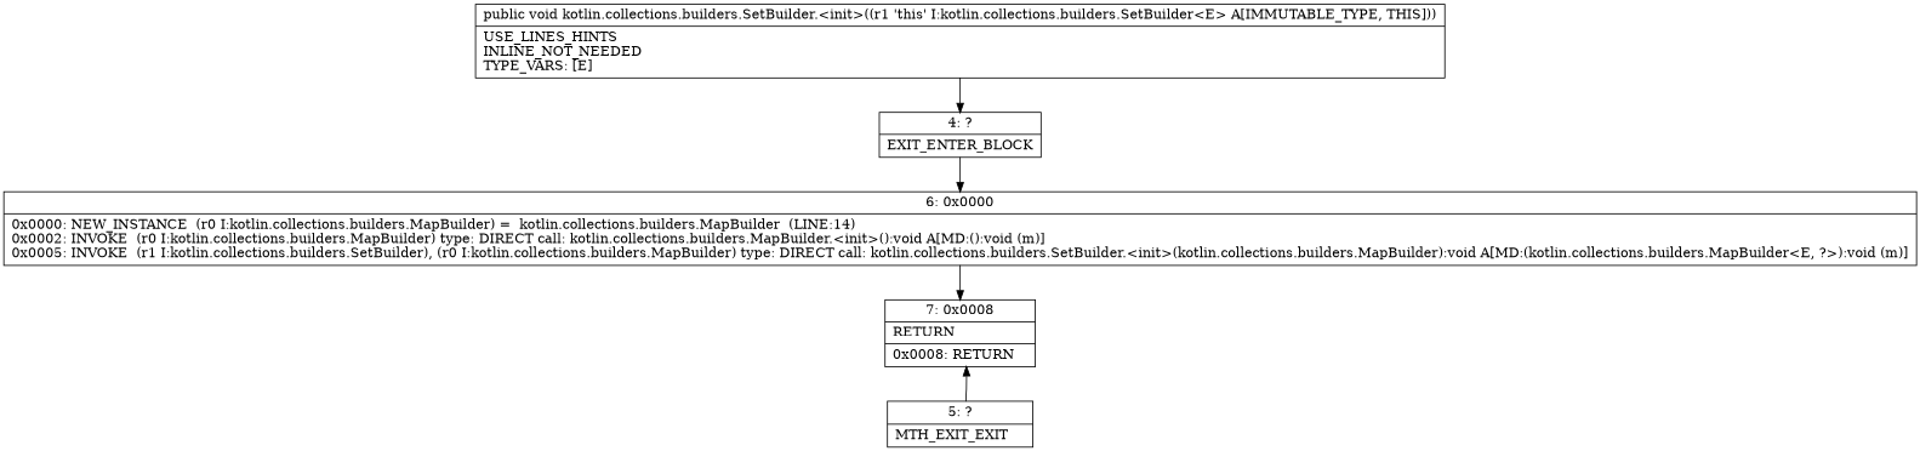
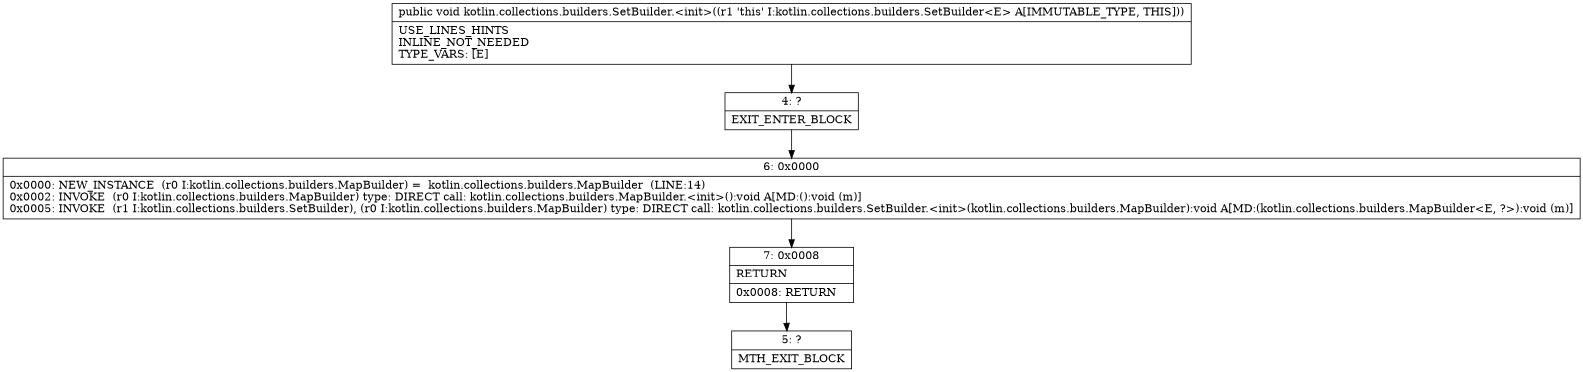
  digraph {
    node [shape=record]
    n1 [label="{4\:\ ?|EXIT_ENTER_BLOCK\l}"]
    n2 [label="{6\:\ 0x0000|0x0000: NEW_INSTANCE  (r0 I:kotlin.collections.builders.MapBuilder) =  kotlin.collections.builders.MapBuilder  (LINE:14)\l0x0002: INVOKE  (r0 I:kotlin.collections.builders.MapBuilder) type: DIRECT call: kotlin.collections.builders.MapBuilder.\<init\>():void A[MD:():void (m)]\l0x0005: INVOKE  (r1 I:kotlin.collections.builders.SetBuilder), (r0 I:kotlin.collections.builders.MapBuilder) type: DIRECT call: kotlin.collections.builders.SetBuilder.\<init\>(kotlin.collections.builders.MapBuilder):void A[MD:(kotlin.collections.builders.MapBuilder\<E, ?\>):void (m)]\l}"]
    n3 [label="{7\:\ 0x0008|RETURN\l|0x0008: RETURN   \l}"]
-   n4 [label="{5\:\ ?|MTH_EXIT_EXIT\l}"]
+   n4 [label="{5\:\ ?|MTH_EXIT_BLOCK\l}"]
    n5 [label="{public void kotlin.collections.builders.SetBuilder.\<init\>((r1 'this' I:kotlin.collections.builders.SetBuilder\<E\> A[IMMUTABLE_TYPE, THIS]))  | USE_LINES_HINTS\lINLINE_NOT_NEEDED\lTYPE_VARS: [E]\l}"]
    n1 -> n2
    n2 -> n3
-   n4 -> n3
+   n3 -> n4
    n5 -> n1
  }
